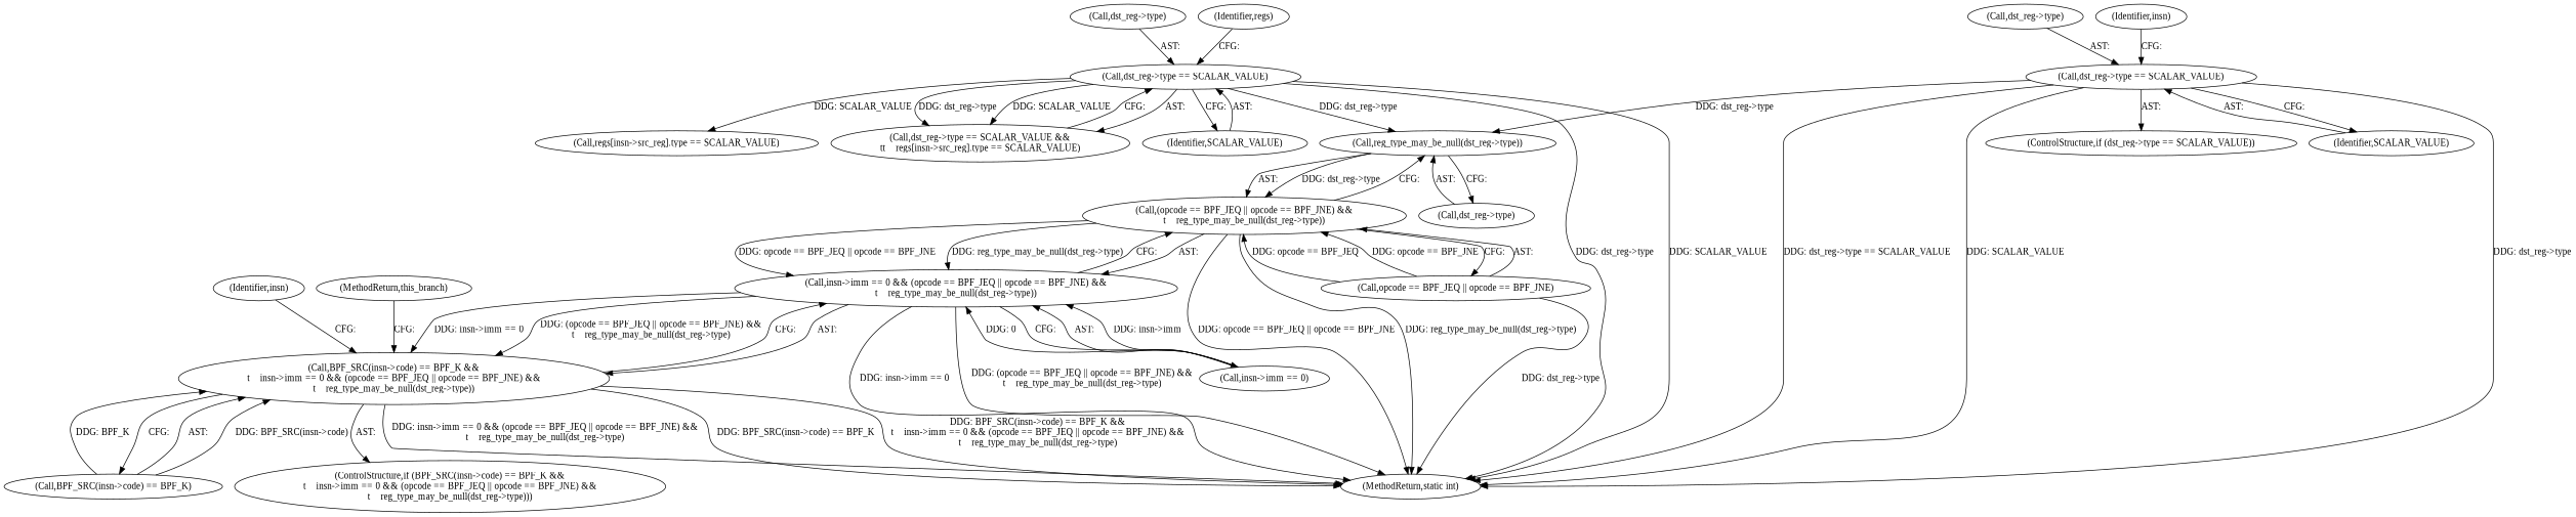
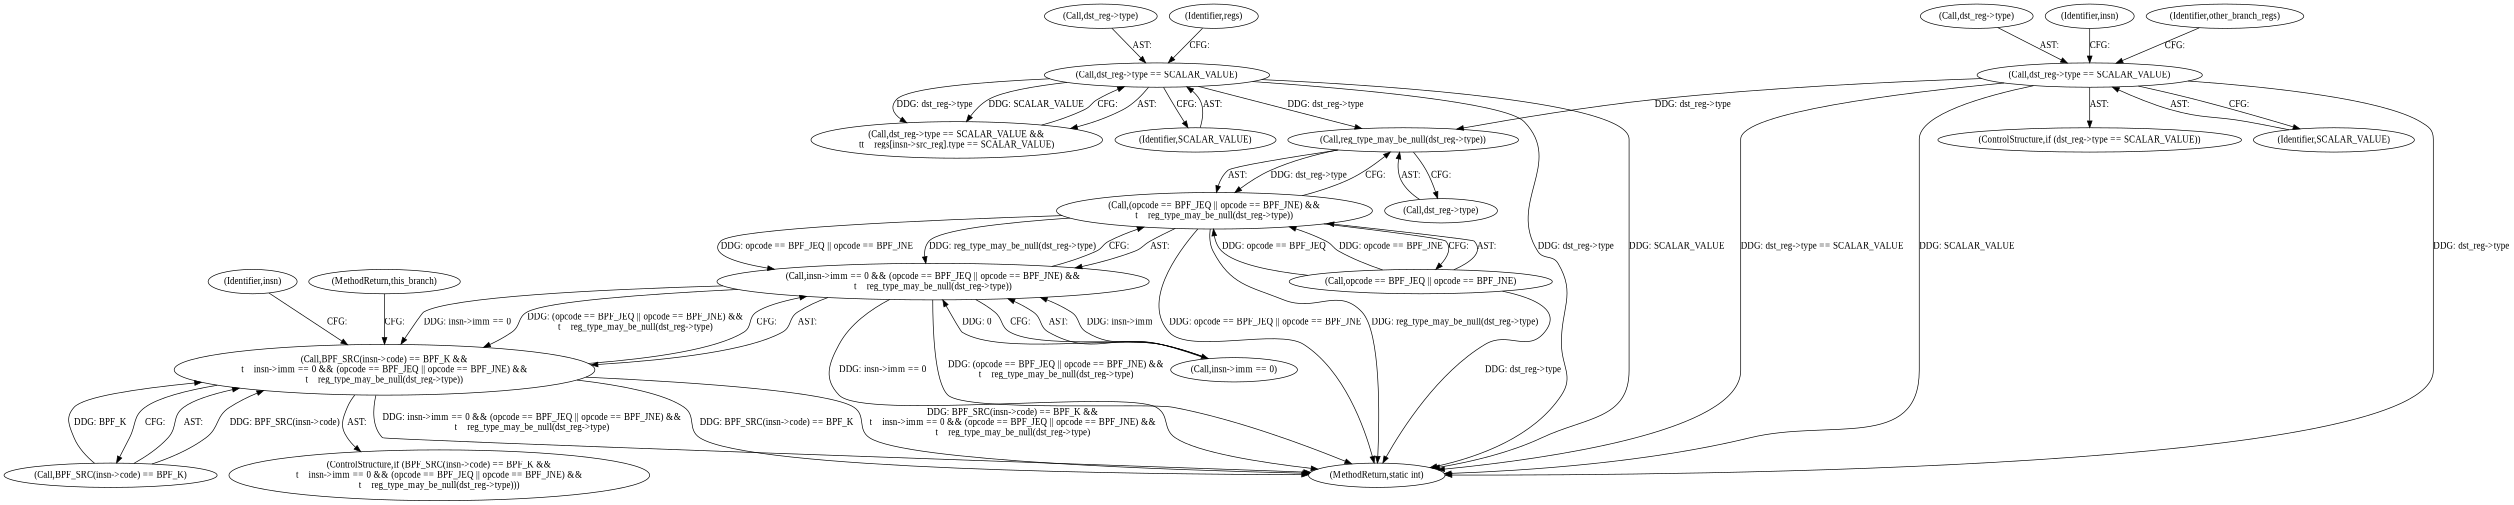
  digraph {
    fontname="Liberation Serif"
    node [fontname="Liberation Serif"]
    edge [fontname="Liberation Serif"]
    n1 [label="(Call,reg_type_may_be_null(dst_reg->type))"]
    n2 [label="(Call,(opcode == BPF_JEQ || opcode == BPF_JNE) &&\n\t    reg_type_may_be_null(dst_reg->type))"]
    n3 [label="(Call,dst_reg->type)"]
    n4 [label="(MethodReturn,static int)"]
    n5 [label="(Call,insn->imm == 0 && (opcode == BPF_JEQ || opcode == BPF_JNE) &&\n\t    reg_type_may_be_null(dst_reg->type))"]
    n6 [label="(Call,opcode == BPF_JEQ || opcode == BPF_JNE)"]
    n7 [label="(Call,dst_reg->type == SCALAR_VALUE)"]
    n8 [label="(Identifier,SCALAR_VALUE)"]
    n9 [label="(Call,dst_reg->type == SCALAR_VALUE &&\n\t\t    regs[insn->src_reg].type == SCALAR_VALUE)"]
-   n10 [label="(Call,regs[insn->src_reg].type == SCALAR_VALUE)"]
    n11 [label="(Call,dst_reg->type == SCALAR_VALUE)"]
    n12 [label="(ControlStructure,if (dst_reg->type == SCALAR_VALUE))"]
    n13 [label="(Identifier,SCALAR_VALUE)"]
    n14 [label="(Call,BPF_SRC(insn->code) == BPF_K &&\n\t    insn->imm == 0 && (opcode == BPF_JEQ || opcode == BPF_JNE) &&\n\t    reg_type_may_be_null(dst_reg->type))"]
    n15 [label="(Call,insn->imm == 0)"]
    n16 [label="(Call,BPF_SRC(insn->code) == BPF_K)"]
    n17 [label="(ControlStructure,if (BPF_SRC(insn->code) == BPF_K &&\n\t    insn->imm == 0 && (opcode == BPF_JEQ || opcode == BPF_JNE) &&\n\t    reg_type_may_be_null(dst_reg->type)))"]
+   n18 [label="(Identifier,other_branch_regs)"]
    n19 [label="(Call,dst_reg->type)"]
    n20 [label="(Identifier,regs)"]
    n21 [label="(Call,dst_reg->type)"]
    n22 [label="(MethodReturn,this_branch)"]
    n23 [label="(Identifier,insn)"]
    n24 [label="(Identifier,insn)"]
    n1 -> n2 [label="AST: "]
    n1 -> n2 [label="DDG: dst_reg->type"]
    n1 -> n3 [label="CFG: "]
    n2 -> n1 [label="CFG: "]
    n2 -> n4 [label="DDG: opcode == BPF_JEQ || opcode == BPF_JNE"]
    n2 -> n4 [label="DDG: reg_type_may_be_null(dst_reg->type)"]
    n2 -> n5 [label="AST: "]
    n2 -> n5 [label="DDG: opcode == BPF_JEQ || opcode == BPF_JNE"]
    n2 -> n5 [label="DDG: reg_type_may_be_null(dst_reg->type)"]
    n2 -> n6 [label="CFG: "]
    n3 -> n1 [label="AST: "]
    n5 -> n2 [label="CFG: "]
    n5 -> n4 [label="DDG: insn->imm == 0"]
    n5 -> n4 [label="DDG: (opcode == BPF_JEQ || opcode == BPF_JNE) &&\n\t    reg_type_may_be_null(dst_reg->type)"]
    n5 -> n14 [label="AST: "]
    n5 -> n14 [label="DDG: insn->imm == 0"]
    n5 -> n14 [label="DDG: (opcode == BPF_JEQ || opcode == BPF_JNE) &&\n\t    reg_type_may_be_null(dst_reg->type)"]
    n5 -> n15 [label="CFG: "]
    n6 -> n2 [label="AST: "]
    n6 -> n2 [label="DDG: opcode == BPF_JEQ"]
    n6 -> n2 [label="DDG: opcode == BPF_JNE"]
    n6 -> n4 [label="DDG: dst_reg->type"]
    n7 -> n1 [label="DDG: dst_reg->type"]
    n7 -> n4 [label="DDG: dst_reg->type"]
    n7 -> n4 [label="DDG: SCALAR_VALUE"]
    n7 -> n8 [label="CFG: "]
    n7 -> n9 [label="AST: "]
    n7 -> n9 [label="DDG: dst_reg->type"]
    n7 -> n9 [label="DDG: SCALAR_VALUE"]
-   n7 -> n10 [label="DDG: SCALAR_VALUE"]
    n8 -> n7 [label="AST: "]
    n9 -> n7 [label="CFG: "]
    n11 -> n1 [label="DDG: dst_reg->type"]
    n11 -> n4 [label="DDG: SCALAR_VALUE"]
    n11 -> n4 [label="DDG: dst_reg->type"]
    n11 -> n4 [label="DDG: dst_reg->type == SCALAR_VALUE"]
    n11 -> n12 [label="AST: "]
    n11 -> n13 [label="CFG: "]
    n13 -> n11 [label="AST: "]
    n14 -> n4 [label="DDG: BPF_SRC(insn->code) == BPF_K"]
    n14 -> n4 [label="DDG: BPF_SRC(insn->code) == BPF_K &&\n\t    insn->imm == 0 && (opcode == BPF_JEQ || opcode == BPF_JNE) &&\n\t    reg_type_may_be_null(dst_reg->type)"]
    n14 -> n4 [label="DDG: insn->imm == 0 && (opcode == BPF_JEQ || opcode == BPF_JNE) &&\n\t    reg_type_may_be_null(dst_reg->type)"]
    n14 -> n5 [label="CFG: "]
    n14 -> n16 [label="CFG: "]
    n14 -> n17 [label="AST: "]
    n15 -> n5 [label="AST: "]
    n15 -> n5 [label="DDG: insn->imm"]
    n15 -> n5 [label="DDG: 0"]
    n16 -> n14 [label="AST: "]
    n16 -> n14 [label="DDG: BPF_SRC(insn->code)"]
    n16 -> n14 [label="DDG: BPF_K"]
+   n18 -> n11 [label="CFG: "]
    n19 -> n7 [label="AST: "]
    n20 -> n7 [label="CFG: "]
    n21 -> n11 [label="AST: "]
    n22 -> n14 [label="CFG: "]
    n23 -> n11 [label="CFG: "]
    n24 -> n14 [label="CFG: "]
  }
